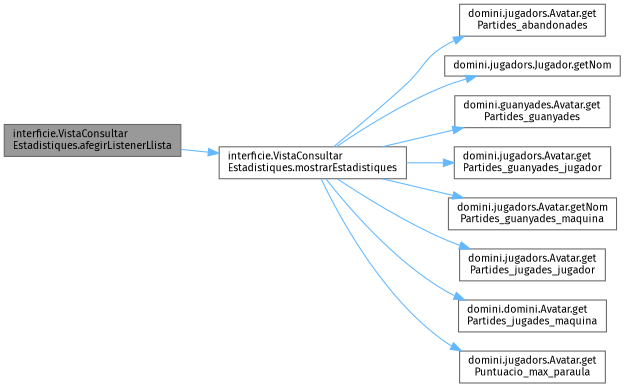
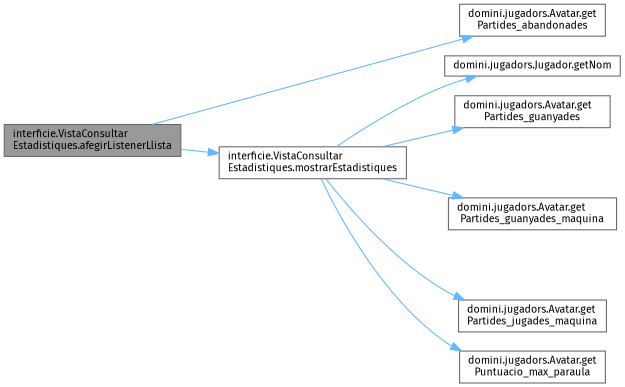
  digraph {
    fontname="Fira Sans"
    rankdir=LR
    node [color=grey40 fillcolor=white fontname="Fira Sans" fontsize=10 shape=box style=filled]
    edge [color=steelblue1 fontname="Fira Sans" fontsize=10 labelfontname=Helvetica labelfontsize=10 style=solid]
    n1 [color=gray40 fillcolor=grey60 fontcolor=black height=0.2 label="interficie.VistaConsultar\lEstadistiques.afegirListenerLlista" width=0.4]
    n2 [height=0.2 label="interficie.VistaConsultar\lEstadistiques.mostrarEstadistiques" width=0.4]
    n3 [height=0.2 label="domini.jugadors.Jugador.getNom" width=0.4]
    n4 [height=0.2 label="domini.jugadors.Avatar.get\lPartides_abandonades" width=0.4]
-   n5 [height=0.2 label="domini.guanyades.Avatar.get\lPartides_guanyades" width=0.4]
-   n6 [height=0.2 label="domini.jugadors.Avatar.get\lPartides_guanyades_jugador" width=0.4]
-   n7 [height=0.2 label="domini.jugadors.Avatar.getNom\lPartides_guanyades_maquina" width=0.4]
-   n8 [height=0.2 label="domini.jugadors.Avatar.get\lPartides_jugades_jugador" width=0.4]
-   n9 [height=0.2 label="domini.domini.Avatar.get\lPartides_jugades_maquina" width=0.4]
+   n5 [height=0.2 label="domini.jugadors.Avatar.get\lPartides_guanyades" width=0.4]
+   n7 [height=0.2 label="domini.jugadors.Avatar.get\lPartides_guanyades_maquina" width=0.4]
+   n9 [height=0.2 label="domini.jugadors.Avatar.get\lPartides_jugades_maquina" width=0.4]
    n10 [height=0.2 label="domini.jugadors.Avatar.get\lPuntuacio_max_paraula" width=0.4]
    n1 -> n2
    n2 -> n3
-   n2 -> n4
+   n1 -> n4
    n2 -> n5
-   n2 -> n6
    n2 -> n7
-   n2 -> n8
    n2 -> n9
    n2 -> n10
  }
